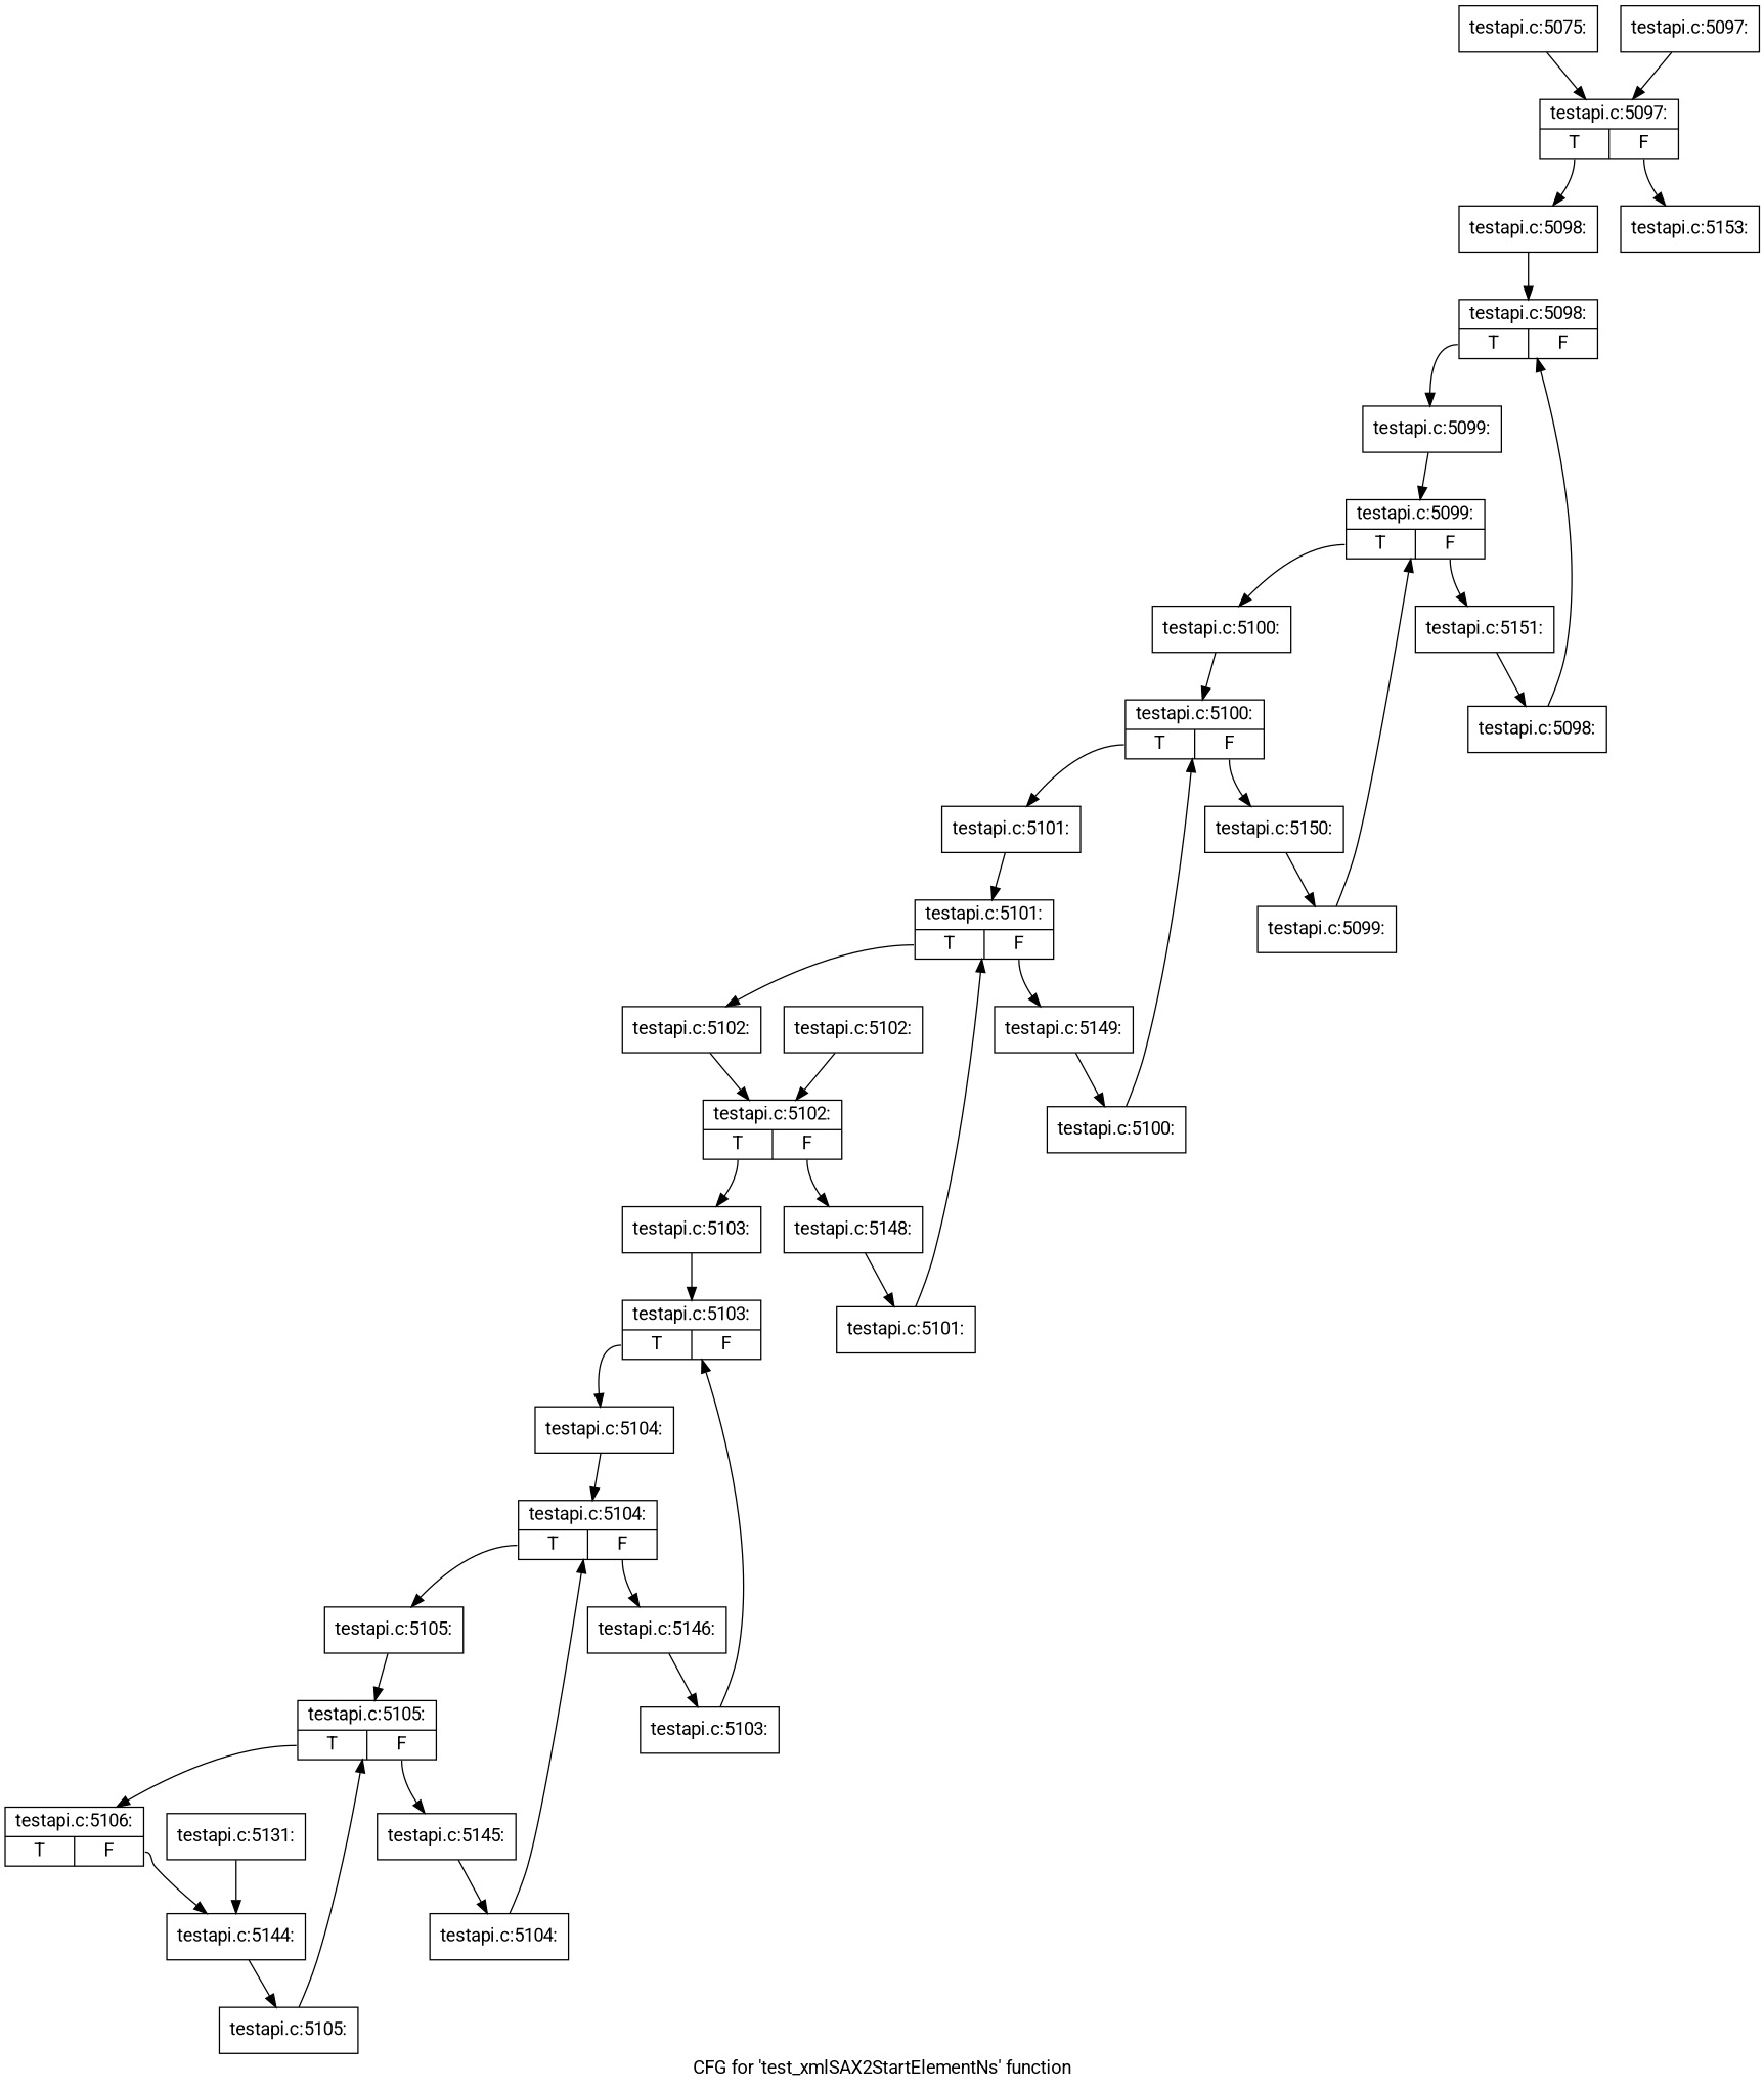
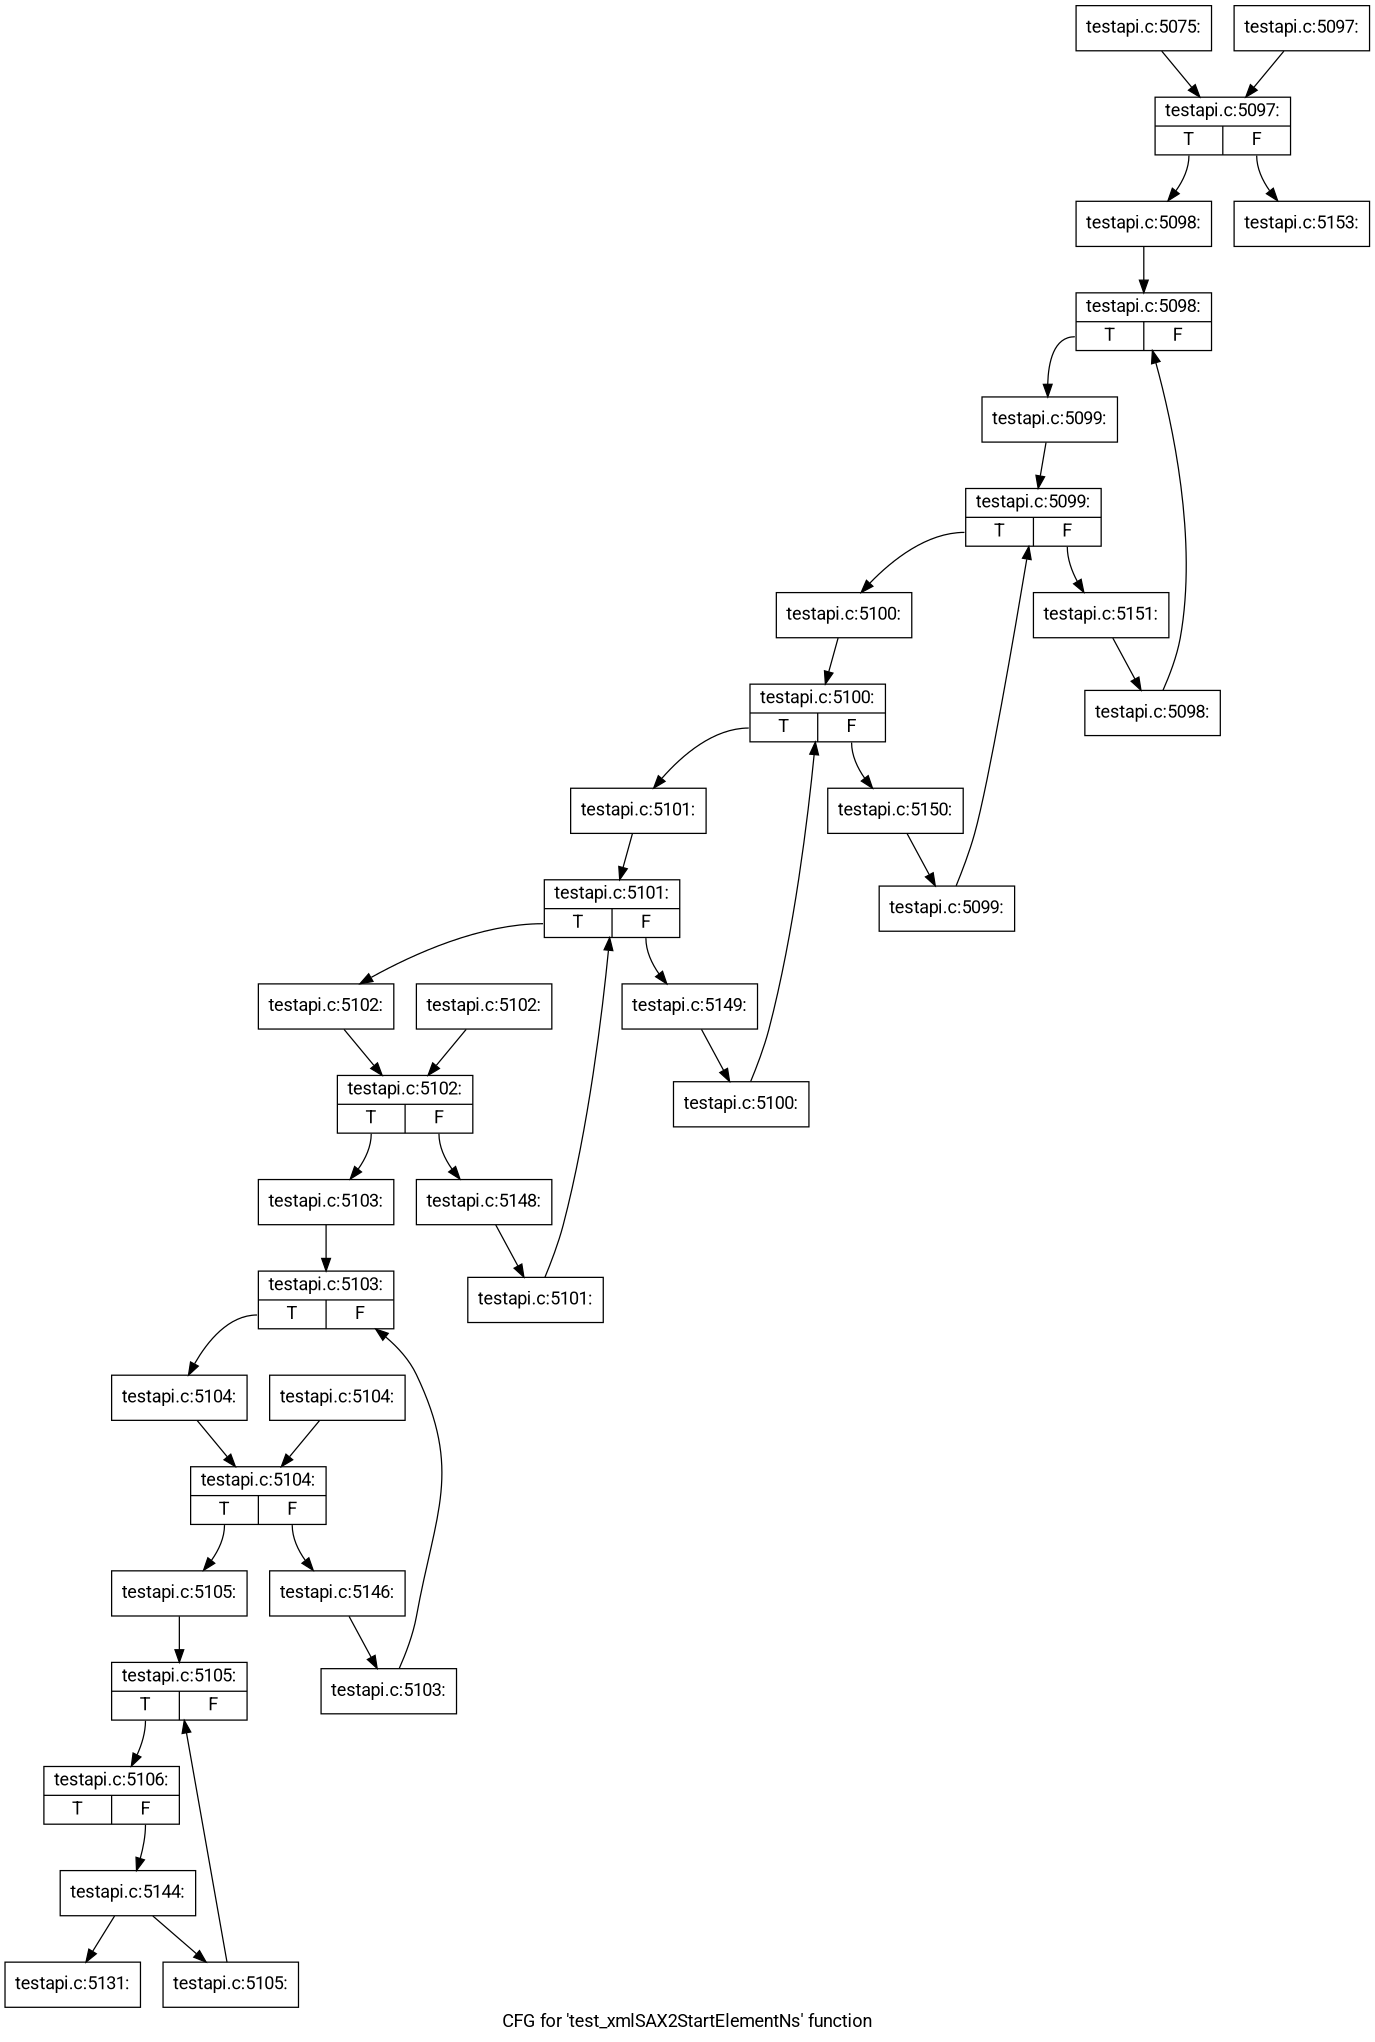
  digraph {
    fontname=Roboto
    label="CFG for 'test_xmlSAX2StartElementNs' function"
    node [fontname=Roboto shape=record]
    edge [fontname=Roboto]
    n1 [label="{testapi.c:5075:}"]
    n2 [label="{testapi.c:5097:|{<s0>T|<s1>F}}"]
    n3 [label="{testapi.c:5098:}"]
    n4 [label="{testapi.c:5153:}"]
    n5 [label="{testapi.c:5098:|{<s0>T|<s1>F}}"]
    n6 [label="{testapi.c:5099:}"]
    n7 [label="{testapi.c:5099:|{<s0>T|<s1>F}}"]
    n8 [label="{testapi.c:5100:}"]
    n9 [label="{testapi.c:5151:}"]
    n10 [label="{testapi.c:5097:}"]
    n11 [label="{testapi.c:5100:|{<s0>T|<s1>F}}"]
    n12 [label="{testapi.c:5098:}"]
    n13 [label="{testapi.c:5101:}"]
    n14 [label="{testapi.c:5150:}"]
    n15 [label="{testapi.c:5101:|{<s0>T|<s1>F}}"]
    n16 [label="{testapi.c:5099:}"]
    n17 [label="{testapi.c:5102:}"]
    n18 [label="{testapi.c:5149:}"]
    n19 [label="{testapi.c:5102:|{<s0>T|<s1>F}}"]
    n20 [label="{testapi.c:5100:}"]
    n21 [label="{testapi.c:5103:}"]
    n22 [label="{testapi.c:5148:}"]
    n23 [label="{testapi.c:5103:|{<s0>T|<s1>F}}"]
    n24 [label="{testapi.c:5101:}"]
    n25 [label="{testapi.c:5104:}"]
    n26 [label="{testapi.c:5104:|{<s0>T|<s1>F}}"]
    n27 [label="{testapi.c:5105:}"]
    n28 [label="{testapi.c:5146:}"]
    n29 [label="{testapi.c:5102:}"]
    n30 [label="{testapi.c:5105:|{<s0>T|<s1>F}}"]
    n31 [label="{testapi.c:5103:}"]
    n32 [label="{testapi.c:5106:|{<s0>T|<s1>F}}"]
-   n33 [label="{testapi.c:5145:}"]
    n34 [label="{testapi.c:5144:}"]
    n35 [label="{testapi.c:5104:}"]
    n36 [label="{testapi.c:5131:}"]
    n37 [label="{testapi.c:5105:}"]
    n1 -> n2
    n2 -> n3 [tailport=s0]
    n2 -> n4 [tailport=s1]
    n3 -> n5
    n5 -> n6 [tailport=s0]
    n6 -> n7
    n7 -> n8 [tailport=s0]
    n7 -> n9 [tailport=s1]
    n8 -> n11
    n9 -> n12
    n10 -> n2
    n11 -> n13 [tailport=s0]
    n11 -> n14 [tailport=s1]
    n12 -> n5
    n13 -> n15
    n14 -> n16
    n15 -> n17 [tailport=s0]
    n15 -> n18 [tailport=s1]
    n16 -> n7
    n17 -> n19
    n18 -> n20
    n19 -> n21 [tailport=s0]
    n19 -> n22 [tailport=s1]
    n20 -> n11
    n21 -> n23
    n22 -> n24
    n23 -> n25 [tailport=s0]
    n24 -> n15
    n25 -> n26
    n26 -> n27 [tailport=s0]
    n26 -> n28 [tailport=s1]
    n27 -> n30
    n28 -> n31
    n29 -> n19
    n30 -> n32 [tailport=s0]
-   n30 -> n33 [tailport=s1]
    n31 -> n23
    n32 -> n34 [tailport=s1]
-   n33 -> n35
    n34 -> n37
    n35 -> n26
-   n36 -> n34
+   n34 -> n36
    n37 -> n30
  }
